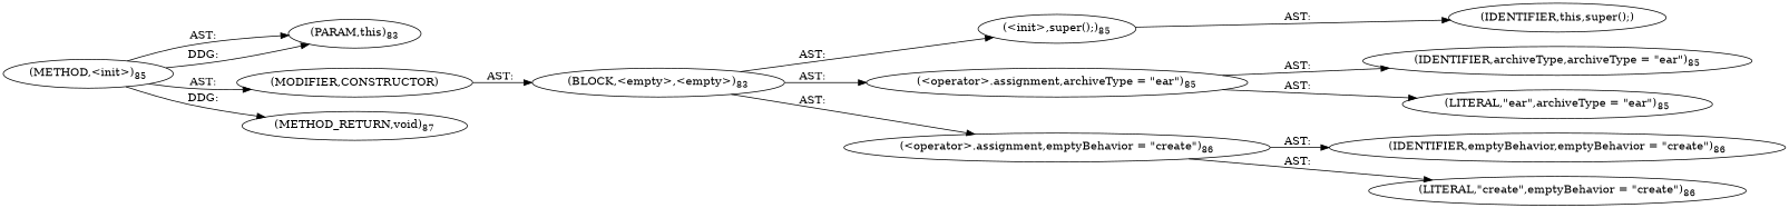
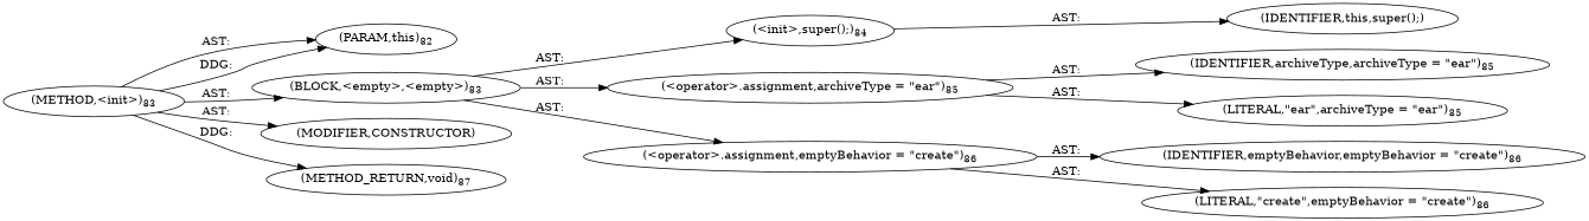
  digraph {
    rankdir=LR
-   n1 [label=<(METHOD,&lt;init&gt;)<SUB>85</SUB>>]
-   n2 [label=<(PARAM,this)<SUB>83</SUB>>]
+   n1 [label=<(METHOD,&lt;init&gt;)<SUB>83</SUB>>]
+   n2 [label=<(PARAM,this)<SUB>82</SUB>>]
    n3 [label=<(BLOCK,&lt;empty&gt;,&lt;empty&gt;)<SUB>83</SUB>>]
    n4 [label=<(MODIFIER,CONSTRUCTOR)>]
    n5 [label=<(METHOD_RETURN,void)<SUB>87</SUB>>]
-   n6 [label=<(&lt;init&gt;,super();)<SUB>85</SUB>>]
+   n6 [label=<(&lt;init&gt;,super();)<SUB>84</SUB>>]
    n7 [label=<(&lt;operator&gt;.assignment,archiveType = &quot;ear&quot;)<SUB>85</SUB>>]
    n8 [label=<(&lt;operator&gt;.assignment,emptyBehavior = &quot;create&quot;)<SUB>86</SUB>>]
    n9 [label=<(IDENTIFIER,this,super();)>]
    n10 [label=<(IDENTIFIER,archiveType,archiveType = &quot;ear&quot;)<SUB>85</SUB>>]
    n11 [label=<(LITERAL,&quot;ear&quot;,archiveType = &quot;ear&quot;)<SUB>85</SUB>>]
    n12 [label=<(IDENTIFIER,emptyBehavior,emptyBehavior = &quot;create&quot;)<SUB>86</SUB>>]
    n13 [label=<(LITERAL,&quot;create&quot;,emptyBehavior = &quot;create&quot;)<SUB>86</SUB>>]
    n1 -> n2 [label="AST: "]
    n1 -> n2 [label="DDG: "]
-   n4 -> n3 [label="AST: "]
+   n1 -> n3 [label="AST: "]
    n1 -> n4 [label="AST: "]
    n1 -> n5 [label="DDG: "]
    n3 -> n6 [label="AST: "]
    n3 -> n7 [label="AST: "]
    n3 -> n8 [label="AST: "]
    n6 -> n9 [label="AST: "]
    n7 -> n10 [label="AST: "]
    n7 -> n11 [label="AST: "]
    n8 -> n12 [label="AST: "]
    n8 -> n13 [label="AST: "]
  }
